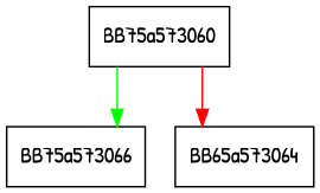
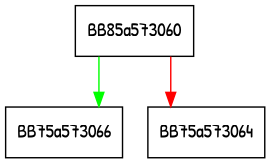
  digraph {
    fontname="Patrick Hand"
    splines=ortho
    node [fontname="Patrick Hand" shape=box]
    edge [fontname="Patrick Hand"]
-   BB75a573060
+   BB75a573060 [label=BB85a573060]
    BB75a573066
-   BB75a573064 [label=BB65a573064]
+   BB75a573064
    BB75a573060 -> BB75a573066 [color=green]
    BB75a573060 -> BB75a573064 [color=red]
  }
